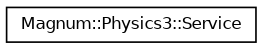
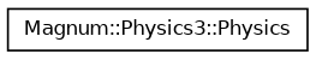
  digraph {
    rankdir=TB
-   n1 [color=black fillcolor=white fontname=Helvetica fontsize=10 height=0.2 label="Magnum::Physics3::Service" shape=record style=filled width=0.4]
+   n1 [color=black fillcolor=white fontname=Helvetica fontsize=10 height=0.2 label="Magnum::Physics3::Physics" shape=record style=filled width=0.4]
  }
